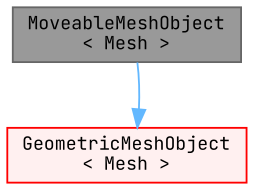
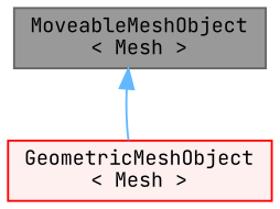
  digraph {
    fontname="JetBrains Mono"
    node [fontname="JetBrains Mono" fontsize=10 shape=box style=filled]
    n1 [color=gray40 fillcolor=grey60 fontcolor=black height=0.2 label="MoveableMeshObject\l\< Mesh \>" width=0.4]
    n2 [color=red fillcolor="#FFF0F0" height=0.2 label="GeometricMeshObject\l\< Mesh \>" width=0.4]
-   n2 -> n1 [color=steelblue1 dir=back fontname="JetBrains Mono" fontsize=10 labelfontname=Helvetica labelfontsize=10 style=solid]
+   n1 -> n2 [color=steelblue1 dir=back fontname="JetBrains Mono" fontsize=10 labelfontname=Helvetica labelfontsize=10 style=solid]
  }
